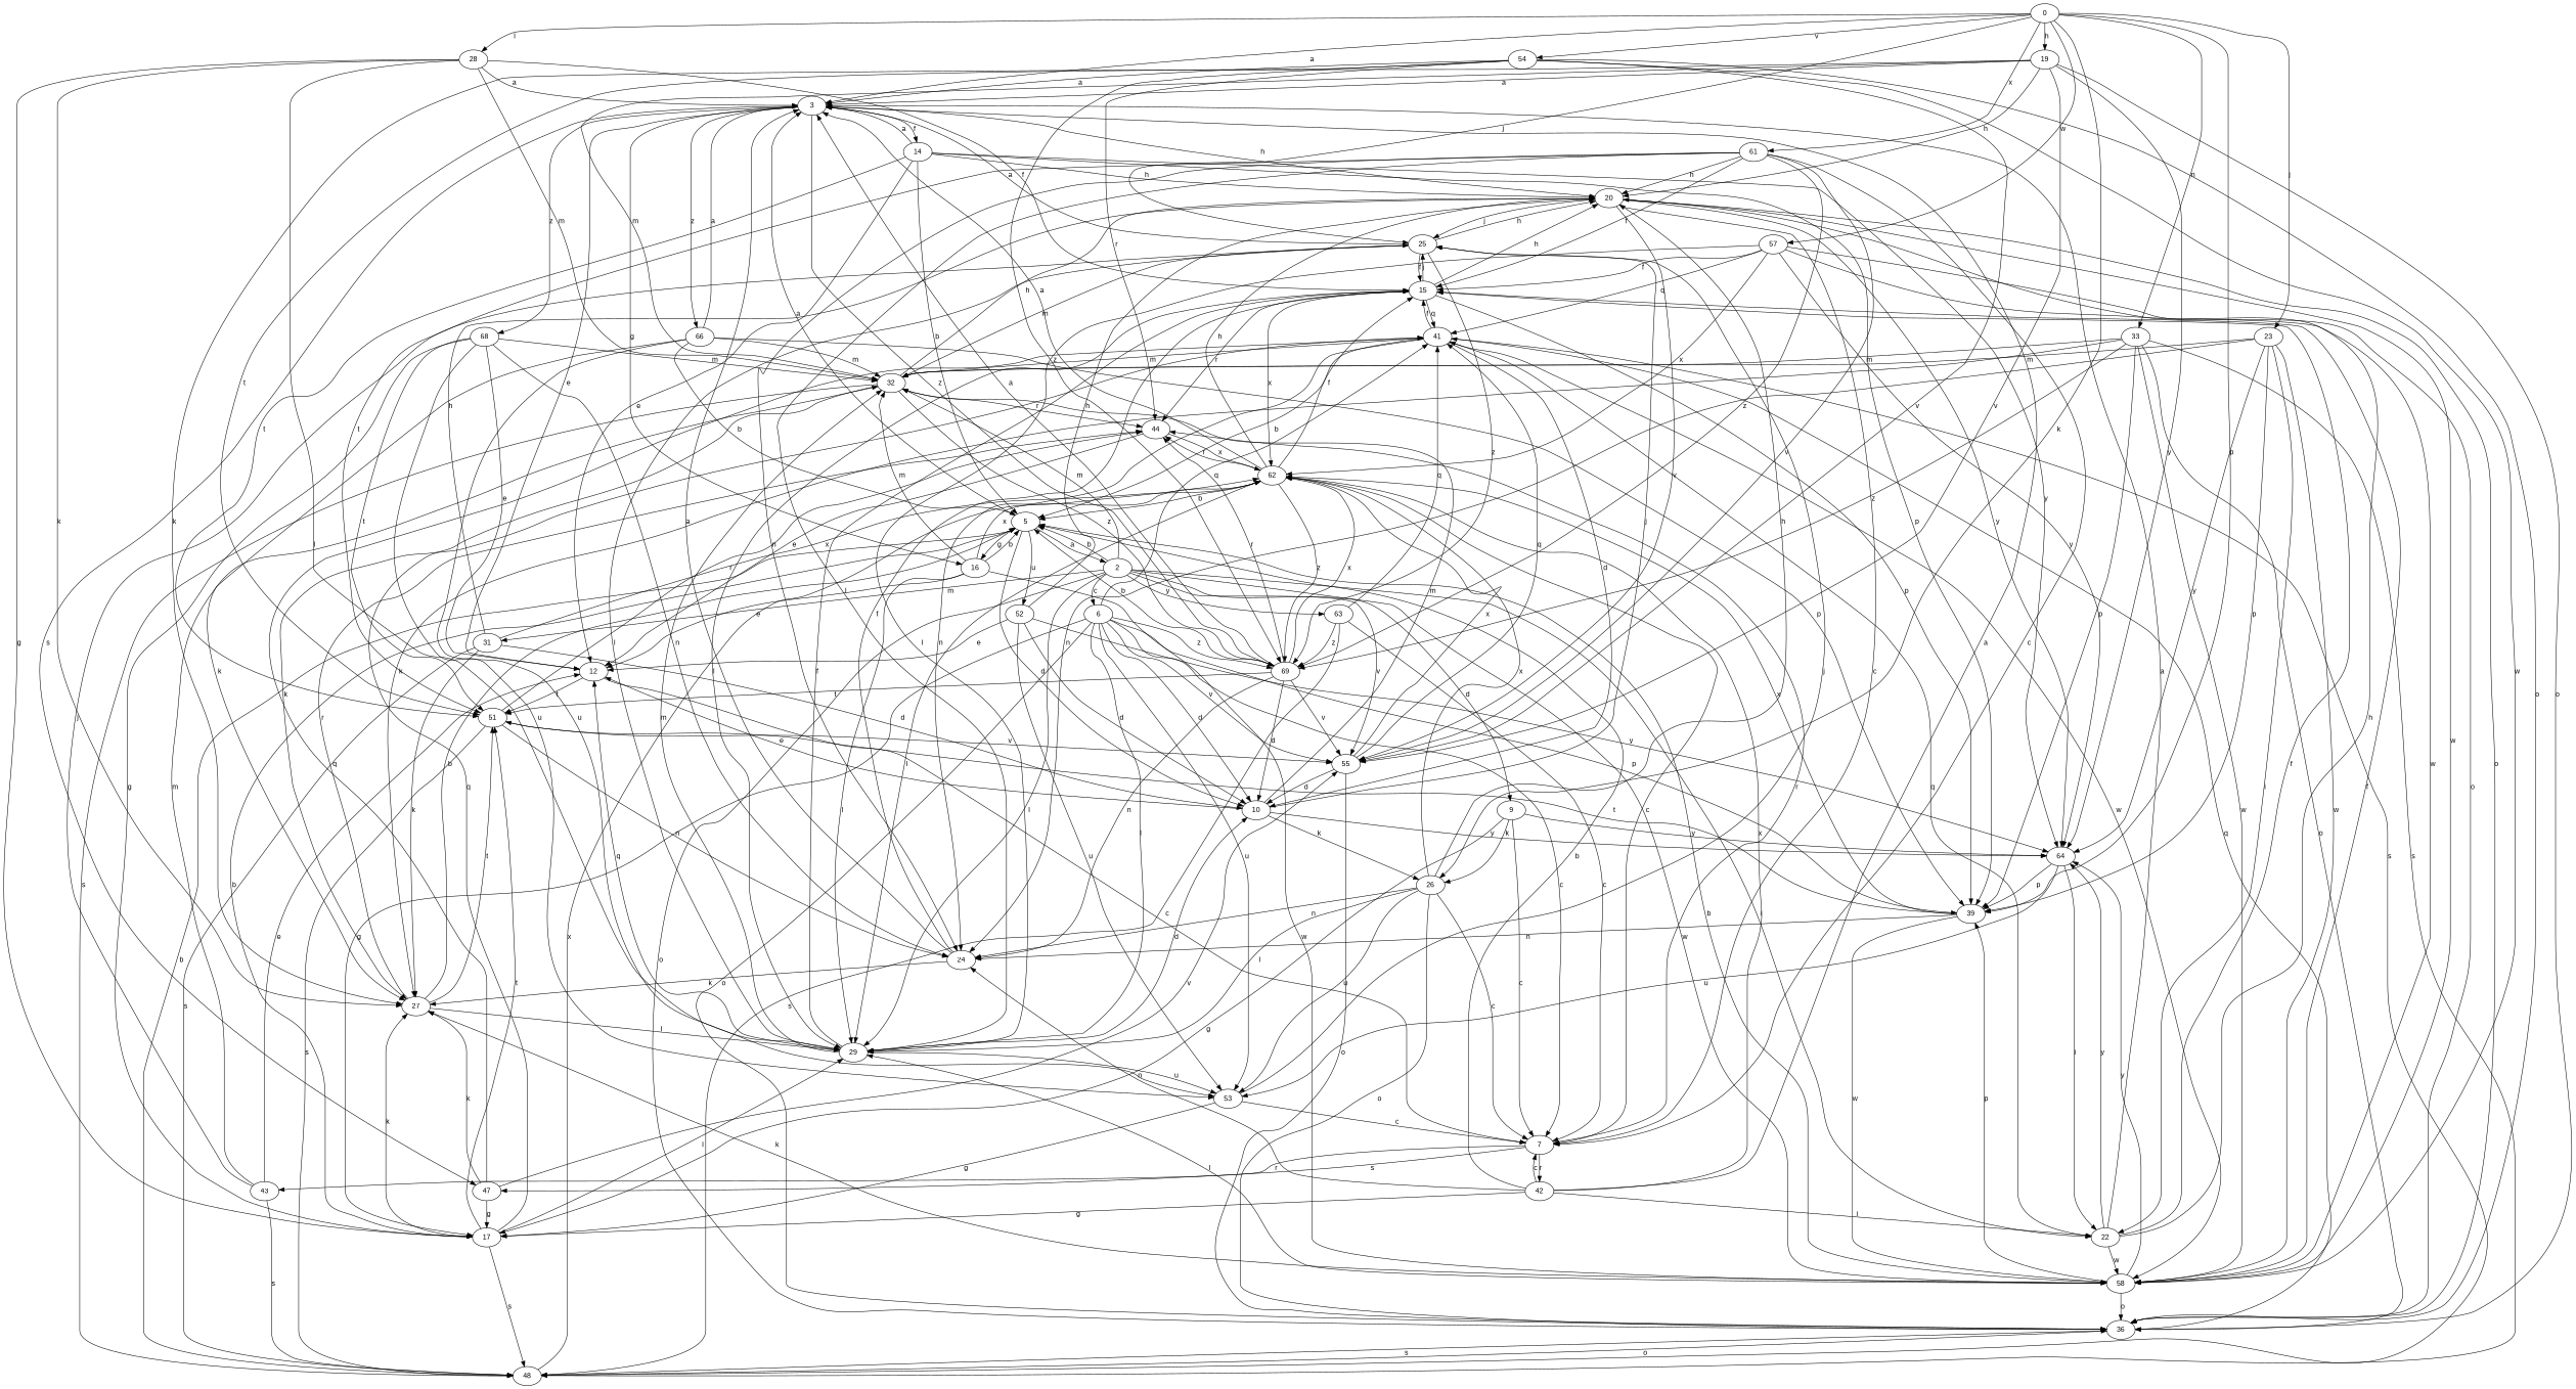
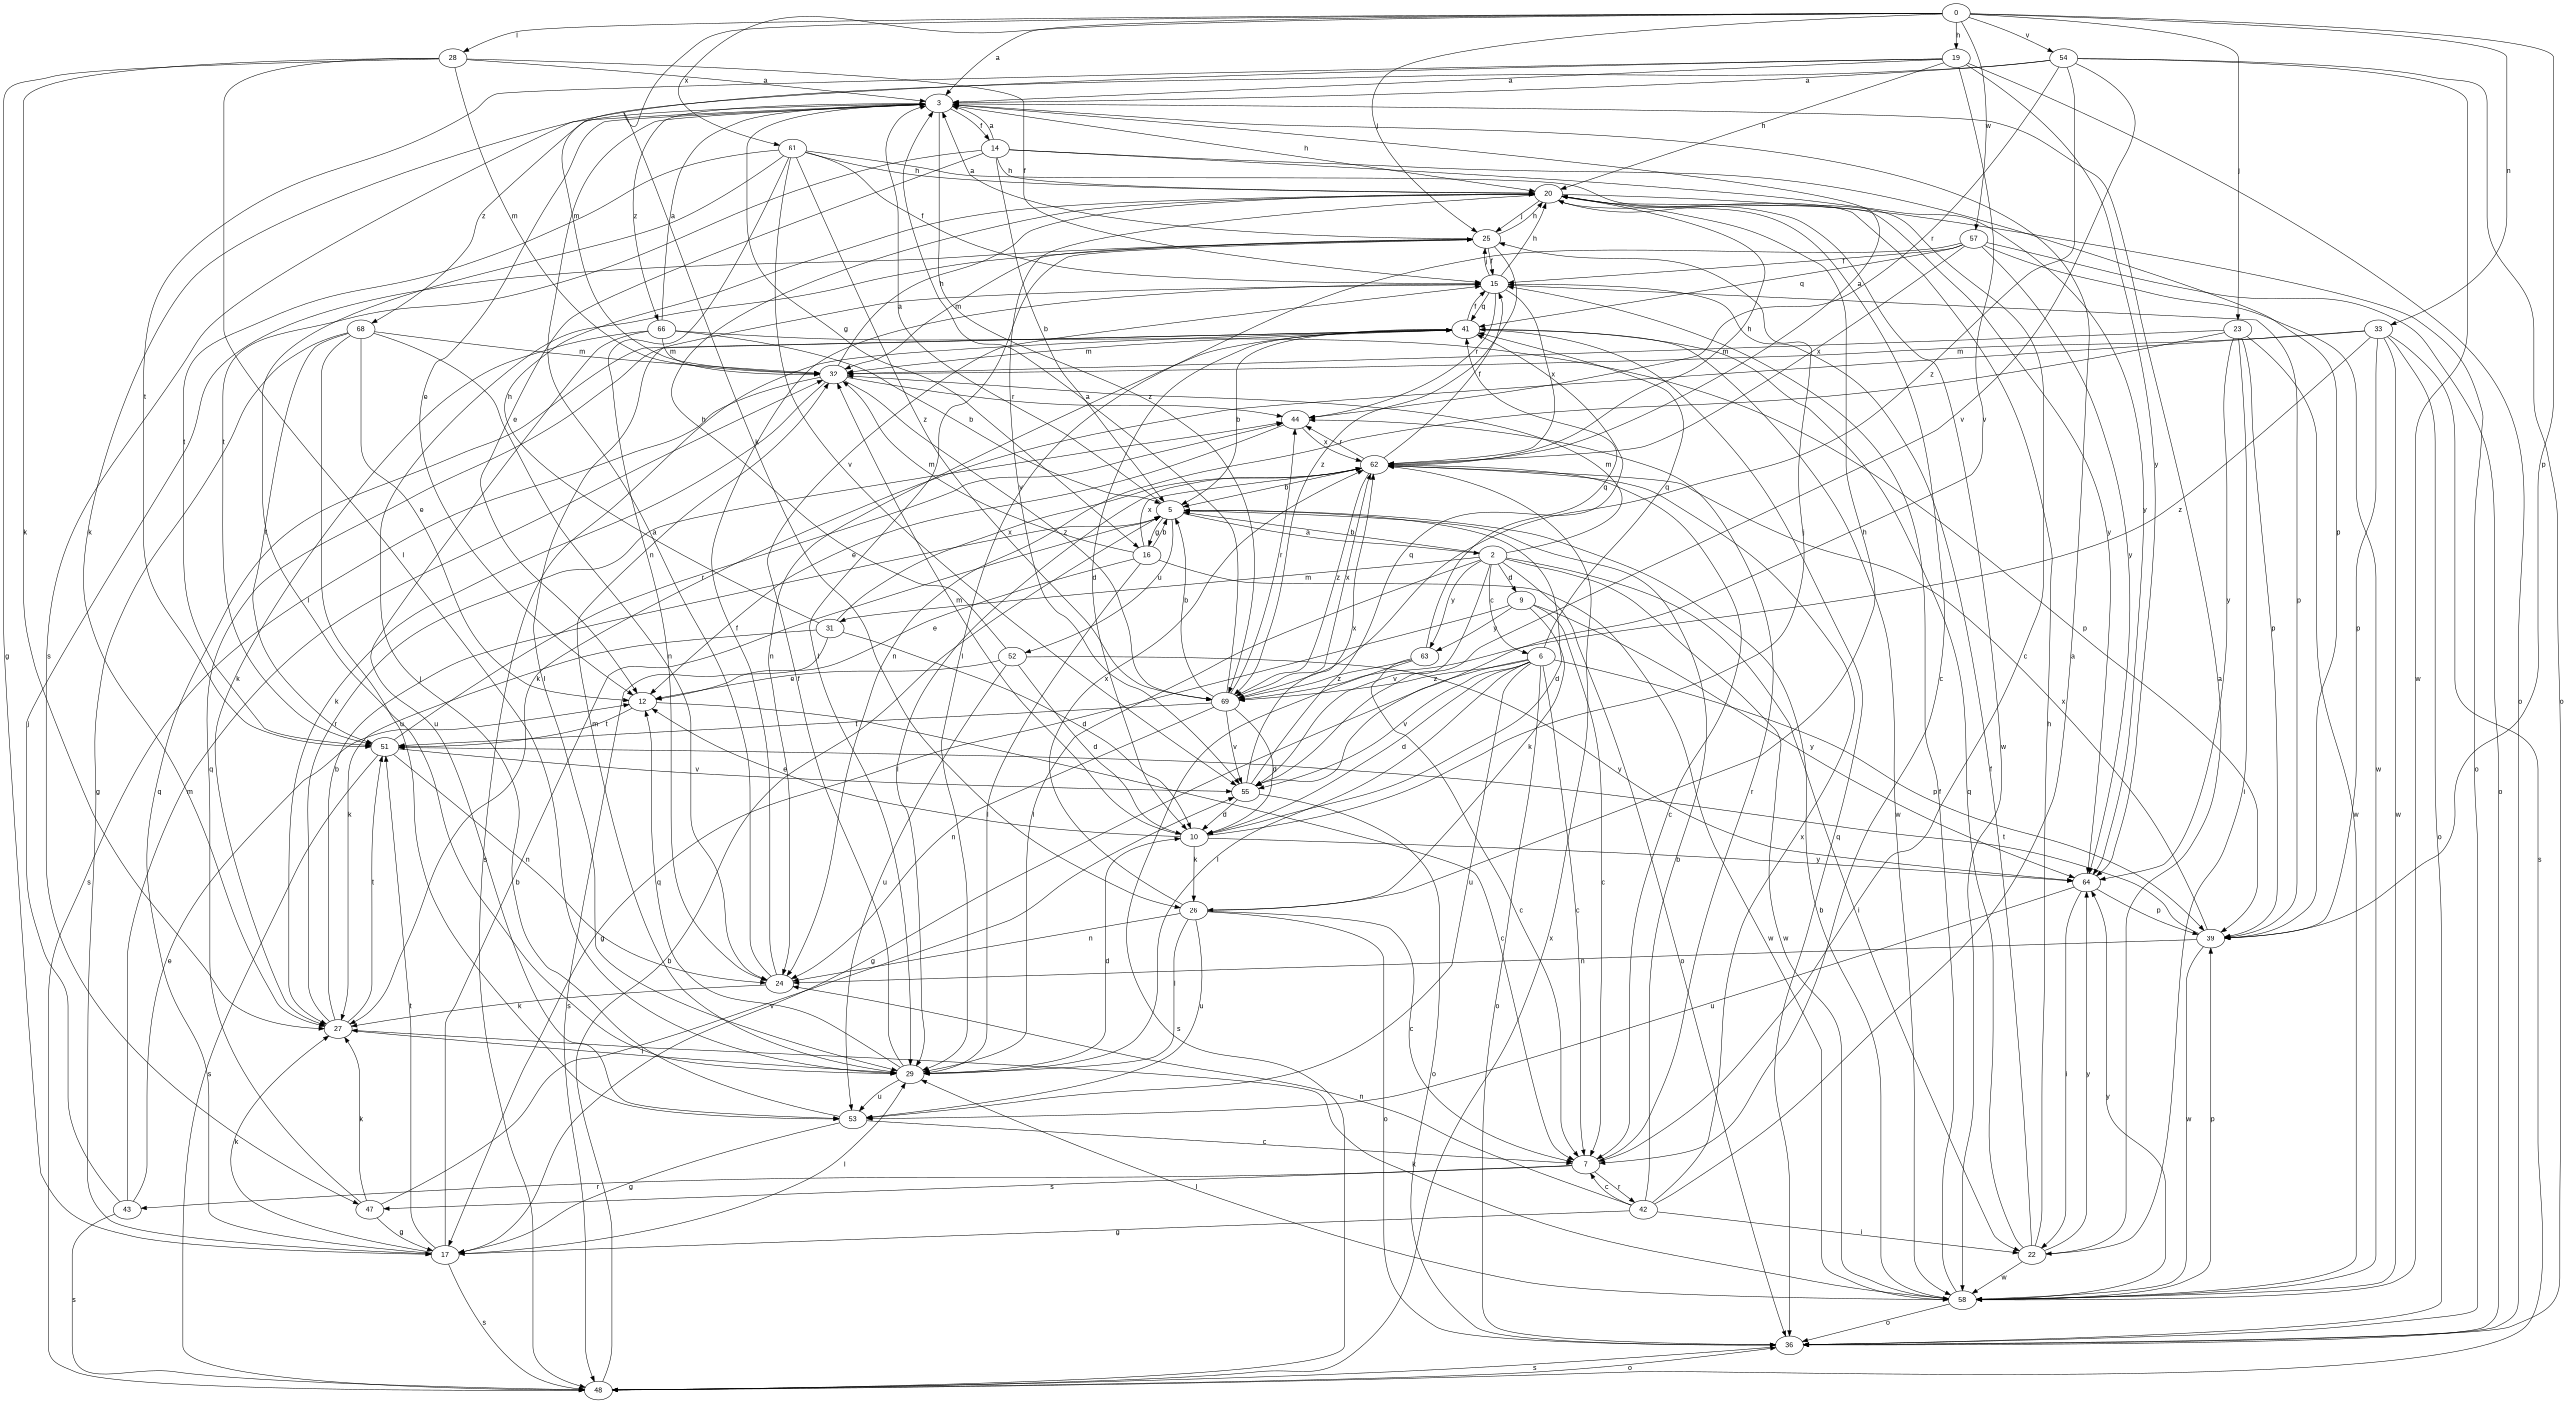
  strict digraph {
    fontname="Liberation Sans"
    node [fontname="Liberation Sans"]
    edge [fontname="Liberation Sans"]
    0
    19
    23
    25
    26
    28
    33
    39
    54
    57
    61
    3
    32
    36
    55
    20
    64
    51
    22
    58
    n21 [label=24]
    29
    69
    15
    7
    53
    62
    17
    27
    48
    44
    41
    2
    5
    6
    9
    31
    63
    16
    10
    52
    12
    14
    47
    66
    68
    42
    43
    0 -> 19 [label=h]
    0 -> 23 [label=j]
    0 -> 25 [label=j]
    0 -> 26 [label=k]
    0 -> 28 [label=l]
    0 -> 33 [label=n]
    0 -> 39 [label=p]
    0 -> 54 [label=v]
    0 -> 57 [label=w]
    0 -> 61 [label=x]
    0 -> 3 [label=a]
    19 -> 3 [label=a]
    19 -> 32 [label=m]
    19 -> 36 [label=o]
    19 -> 55 [label=v]
    19 -> 20 [label=h]
    19 -> 64 [label=y]
    19 -> 51 [label=t]
    23 -> 39 [label=p]
    23 -> 32 [label=m]
    23 -> 64 [label=y]
    23 -> 22 [label=i]
    23 -> 58 [label=w]
    23 -> n21 [label=n]
    25 -> 3 [label=a]
    25 -> 32 [label=m]
    25 -> 20 [label=h]
    25 -> 29 [label=l]
    25 -> 69 [label=z]
    25 -> 15 [label=f]
    26 -> 36 [label=o]
    26 -> 20 [label=h]
    26 -> n21 [label=n]
    26 -> 29 [label=l]
    26 -> 7 [label=c]
    26 -> 53 [label=u]
    26 -> 62 [label=x]
    28 -> 3 [label=a]
    28 -> 32 [label=m]
    28 -> 29 [label=l]
    28 -> 15 [label=f]
    28 -> 17 [label=g]
    28 -> 27 [label=k]
    33 -> 39 [label=p]
    33 -> 32 [label=m]
    33 -> 36 [label=o]
    33 -> 58 [label=w]
    33 -> 69 [label=z]
    33 -> 27 [label=k]
    33 -> 48 [label=s]
    39 -> 51 [label=t]
    39 -> 58 [label=w]
    39 -> n21 [label=n]
    39 -> 62 [label=x]
    54 -> 3 [label=a]
    54 -> 36 [label=o]
    54 -> 55 [label=v]
    54 -> 58 [label=w]
    54 -> 69 [label=z]
    54 -> 27 [label=k]
    54 -> 44 [label=r]
    57 -> 36 [label=o]
    57 -> 64 [label=y]
    57 -> 58 [label=w]
    57 -> 29 [label=l]
    57 -> 15 [label=f]
    57 -> 62 [label=x]
    57 -> 41 [label=q]
    61 -> 55 [label=v]
    61 -> 20 [label=h]
    61 -> 51 [label=t]
    61 -> n21 [label=n]
    61 -> 29 [label=l]
    61 -> 69 [label=z]
    61 -> 15 [label=f]
    61 -> 7 [label=c]
    3 -> 20 [label=h]
    3 -> 69 [label=z]
    3 -> 16 [label=g]
    3 -> 12 [label=e]
    3 -> 14 [label=f]
    3 -> 47 [label=s]
    3 -> 66 [label=z]
    3 -> 68 [label=z]
    32 -> 20 [label=h]
    32 -> 69 [label=z]
    32 -> 27 [label=k]
    32 -> 48 [label=s]
    32 -> 44 [label=r]
    36 -> 48 [label=s]
-   36 -> 41 [label=q]
+   41 -> 36 [label=q]
    55 -> 36 [label=o]
    55 -> 62 [label=x]
    55 -> 41 [label=q]
    55 -> 10 [label=d]
    20 -> 25 [label=j]
    20 -> 36 [label=o]
    20 -> 55 [label=v]
    20 -> 64 [label=y]
    20 -> 58 [label=w]
    20 -> 7 [label=c]
    64 -> 39 [label=p]
    64 -> 22 [label=i]
    64 -> 53 [label=u]
    51 -> 55 [label=v]
    51 -> n21 [label=n]
    51 -> 48 [label=s]
    51 -> 44 [label=r]
    22 -> 3 [label=a]
    22 -> 20 [label=h]
    22 -> 64 [label=y]
    22 -> 58 [label=w]
    22 -> 15 [label=f]
    22 -> 41 [label=q]
    58 -> 39 [label=p]
    58 -> 36 [label=o]
    58 -> 64 [label=y]
    58 -> 29 [label=l]
    58 -> 15 [label=f]
    58 -> 27 [label=k]
    58 -> 5 [label=b]
    n21 -> 3 [label=a]
    n21 -> 15 [label=f]
    n21 -> 27 [label=k]
    29 -> 32 [label=m]
    29 -> 15 [label=f]
    29 -> 53 [label=u]
    29 -> 10 [label=d]
    29 -> 12 [label=q]
    69 -> 3 [label=a]
    69 -> 55 [label=v]
    69 -> 51 [label=t]
    69 -> n21 [label=n]
    69 -> 62 [label=x]
    69 -> 44 [label=r]
    69 -> 5 [label=b]
    69 -> 10 [label=d]
    15 -> 25 [label=j]
    15 -> 39 [label=p]
    15 -> 20 [label=h]
    15 -> 29 [label=l]
    15 -> 62 [label=x]
    15 -> 44 [label=r]
    15 -> 41 [label=q]
    7 -> 44 [label=r]
    7 -> 47 [label=s]
    7 -> 42 [label=r]
    7 -> 43 [label=r]
    53 -> 25 [label=j]
    53 -> 7 [label=c]
    53 -> 17 [label=g]
    62 -> 3 [label=a]
    62 -> 20 [label=h]
    62 -> 29 [label=l]
    62 -> 69 [label=z]
    62 -> 15 [label=f]
    62 -> 7 [label=c]
    62 -> 44 [label=r]
    62 -> 5 [label=b]
    17 -> 51 [label=t]
    17 -> 29 [label=l]
    17 -> 27 [label=k]
    17 -> 48 [label=s]
    17 -> 41 [label=q]
    17 -> 5 [label=b]
    27 -> 51 [label=t]
    27 -> 29 [label=l]
    27 -> 44 [label=r]
    27 -> 5 [label=b]
    48 -> 36 [label=o]
    48 -> 62 [label=x]
    48 -> 5 [label=b]
    44 -> 62 [label=x]
    44 -> 12 [label=e]
    41 -> 32 [label=m]
    41 -> 58 [label=w]
    41 -> n21 [label=n]
    41 -> 15 [label=f]
    41 -> 48 [label=s]
    41 -> 5 [label=b]
    41 -> 10 [label=d]
    2 -> 32 [label=m]
    2 -> 36 [label=o]
    2 -> 55 [label=v]
    2 -> 22 [label=i]
    2 -> 58 [label=w]
    2 -> 29 [label=l]
    2 -> 5 [label=b]
    2 -> 6 [label=c]
    2 -> 9 [label=d]
    2 -> 31 [label=m]
    2 -> 63 [label=y]
    5 -> 3 [label=a]
    5 -> 2 [label=a]
    5 -> 16 [label=g]
    5 -> 10 [label=d]
    5 -> 52 [label=u]
    6 -> 39 [label=p]
    6 -> 36 [label=o]
    6 -> 55 [label=v]
    6 -> 29 [label=l]
    6 -> 69 [label=z]
    6 -> 7 [label=c]
    6 -> 53 [label=u]
    6 -> 17 [label=g]
    6 -> 41 [label=q]
    6 -> 10 [label=d]
    9 -> 26 [label=k]
    9 -> 64 [label=y]
    9 -> 7 [label=c]
    9 -> 17 [label=g]
+   9 -> 63 [label=y]
    31 -> 20 [label=h]
    31 -> 62 [label=x]
    31 -> 27 [label=k]
    31 -> 48 [label=s]
    31 -> 10 [label=d]
    63 -> 69 [label=z]
    63 -> 7 [label=c]
    63 -> 48 [label=s]
    63 -> 41 [label=q]
    16 -> 32 [label=m]
    16 -> 58 [label=w]
    16 -> 29 [label=l]
    16 -> 62 [label=x]
    16 -> 5 [label=b]
    16 -> 12 [label=e]
    10 -> 25 [label=j]
    10 -> 26 [label=k]
    10 -> 32 [label=m]
    10 -> 64 [label=y]
    10 -> 12 [label=e]
    52 -> 20 [label=h]
    52 -> 64 [label=y]
    52 -> 53 [label=u]
    52 -> 10 [label=d]
    52 -> 12 [label=e]
    12 -> 51 [label=t]
    12 -> 7 [label=c]
    14 -> 39 [label=p]
    14 -> 3 [label=a]
    14 -> 20 [label=h]
    14 -> 64 [label=y]
    14 -> 51 [label=t]
    14 -> 5 [label=b]
    14 -> 12 [label=e]
    47 -> 55 [label=v]
    47 -> 17 [label=g]
    47 -> 27 [label=k]
    47 -> 41 [label=q]
    66 -> 39 [label=p]
    66 -> 3 [label=a]
    66 -> 32 [label=m]
    66 -> 53 [label=u]
    66 -> 27 [label=k]
    66 -> 5 [label=b]
    68 -> 32 [label=m]
    68 -> 51 [label=t]
    68 -> n21 [label=n]
    68 -> 53 [label=u]
    68 -> 17 [label=g]
    68 -> 12 [label=e]
    42 -> 3 [label=a]
    42 -> 22 [label=i]
    42 -> n21 [label=n]
    42 -> 7 [label=c]
    42 -> 62 [label=x]
    42 -> 17 [label=g]
    42 -> 5 [label=b]
    43 -> 25 [label=j]
    43 -> 32 [label=m]
    43 -> 48 [label=s]
    43 -> 12 [label=e]
  }
